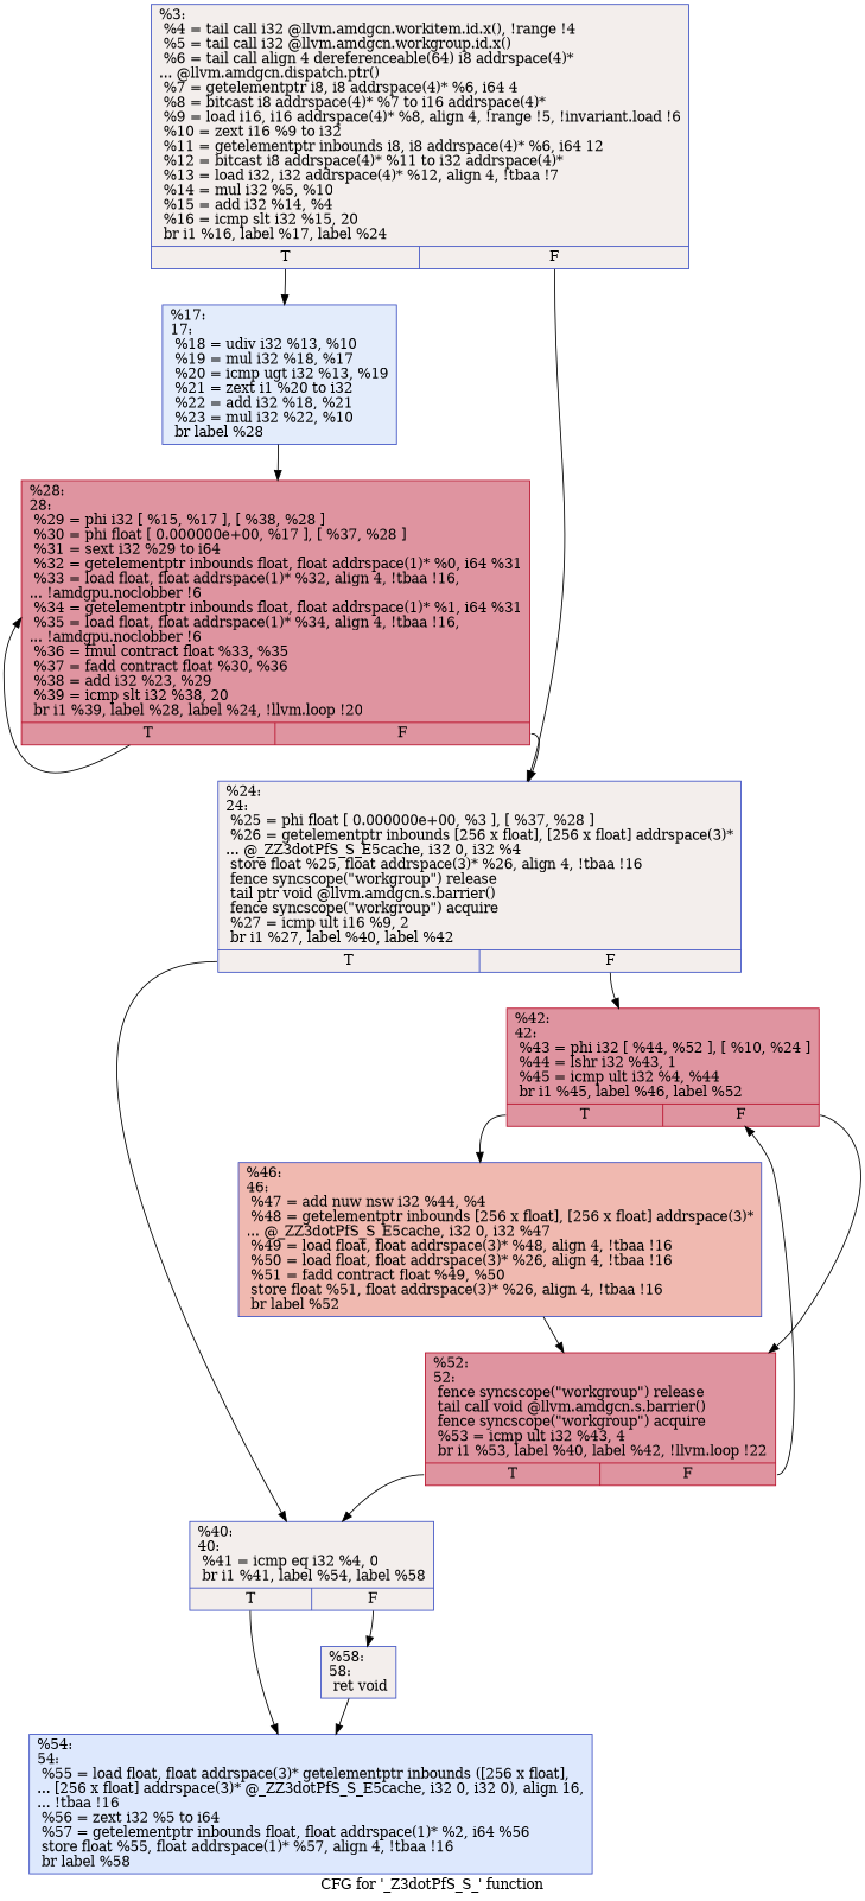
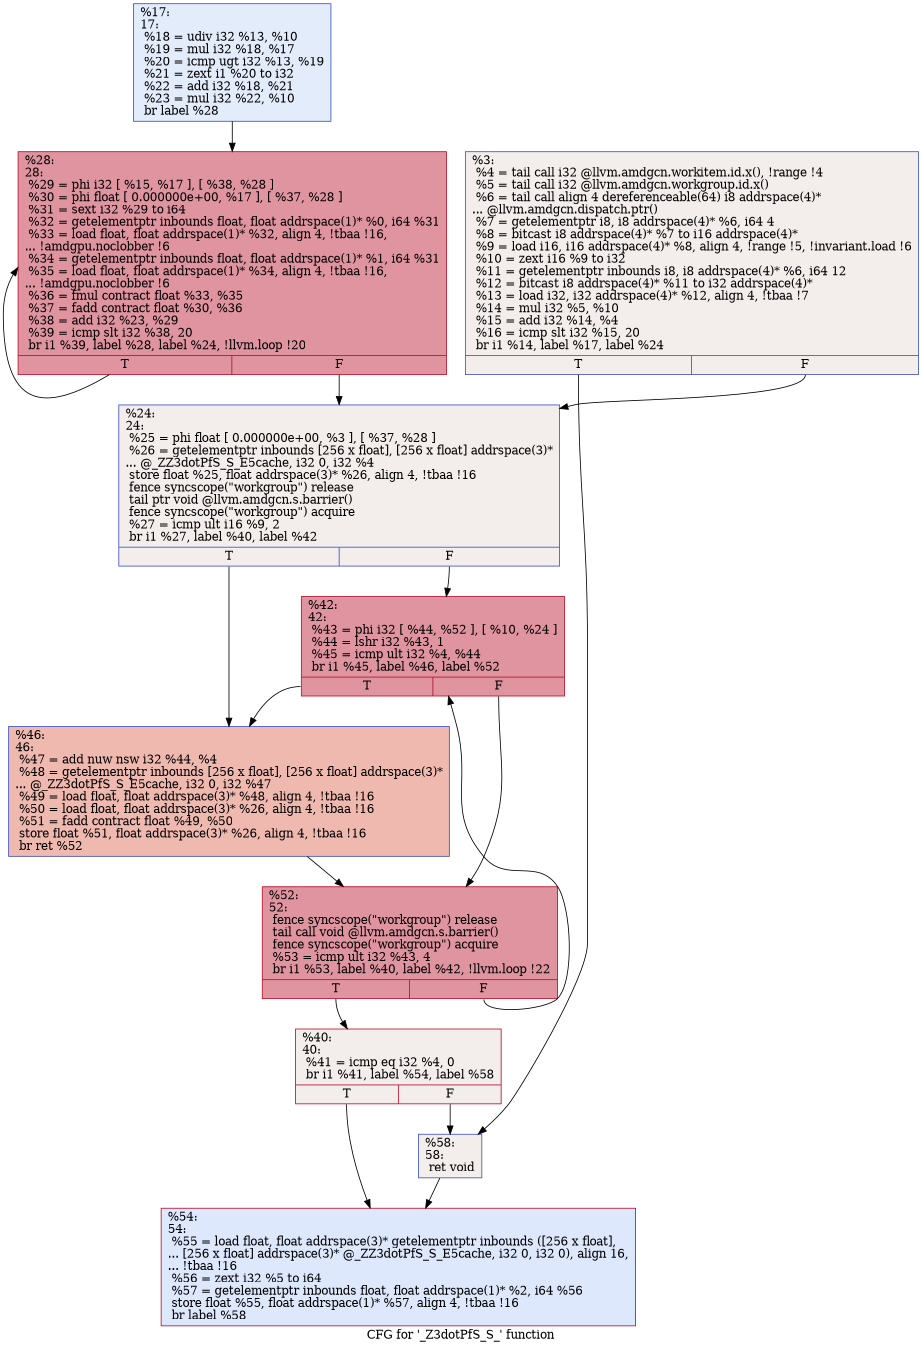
  digraph {
    label="CFG for '_Z3dotPfS_S_' function"
    node [color="#3d50c3ff" fillcolor="#e3d9d370" shape=record style=filled]
    edge [tailport=s0]
-   n1 [label="{%3:\l  %4 = tail call i32 @llvm.amdgcn.workitem.id.x(), !range !4\l  %5 = tail call i32 @llvm.amdgcn.workgroup.id.x()\l  %6 = tail call align 4 dereferenceable(64) i8 addrspace(4)*\l... @llvm.amdgcn.dispatch.ptr()\l  %7 = getelementptr i8, i8 addrspace(4)* %6, i64 4\l  %8 = bitcast i8 addrspace(4)* %7 to i16 addrspace(4)*\l  %9 = load i16, i16 addrspace(4)* %8, align 4, !range !5, !invariant.load !6\l  %10 = zext i16 %9 to i32\l  %11 = getelementptr inbounds i8, i8 addrspace(4)* %6, i64 12\l  %12 = bitcast i8 addrspace(4)* %11 to i32 addrspace(4)*\l  %13 = load i32, i32 addrspace(4)* %12, align 4, !tbaa !7\l  %14 = mul i32 %5, %10\l  %15 = add i32 %14, %4\l  %16 = icmp slt i32 %15, 20\l  br i1 %16, label %17, label %24\l|{<s0>T|<s1>F}}"]
+   n1 [label="{%3:\l  %4 = tail call i32 @llvm.amdgcn.workitem.id.x(), !range !4\l  %5 = tail call i32 @llvm.amdgcn.workgroup.id.x()\l  %6 = tail call align 4 dereferenceable(64) i8 addrspace(4)*\l... @llvm.amdgcn.dispatch.ptr()\l  %7 = getelementptr i8, i8 addrspace(4)* %6, i64 4\l  %8 = bitcast i8 addrspace(4)* %7 to i16 addrspace(4)*\l  %9 = load i16, i16 addrspace(4)* %8, align 4, !range !5, !invariant.load !6\l  %10 = zext i16 %9 to i32\l  %11 = getelementptr inbounds i8, i8 addrspace(4)* %6, i64 12\l  %12 = bitcast i8 addrspace(4)* %11 to i32 addrspace(4)*\l  %13 = load i32, i32 addrspace(4)* %12, align 4, !tbaa !7\l  %14 = mul i32 %5, %10\l  %15 = add i32 %14, %4\l  %16 = icmp slt i32 %15, 20\l  br i1 %14, label %17, label %24\l|{<s0>T|<s1>F}}"]
    n2 [fillcolor="#bfd3f670" label="{%17:\l17:                                               \l  %18 = udiv i32 %13, %10\l  %19 = mul i32 %18, %17\l  %20 = icmp ugt i32 %13, %19\l  %21 = zext i1 %20 to i32\l  %22 = add i32 %18, %21\l  %23 = mul i32 %22, %10\l  br label %28\l}"]
    n3 [label="{%24:\l24:                                               \l  %25 = phi float [ 0.000000e+00, %3 ], [ %37, %28 ]\l  %26 = getelementptr inbounds [256 x float], [256 x float] addrspace(3)*\l... @_ZZ3dotPfS_S_E5cache, i32 0, i32 %4\l  store float %25, float addrspace(3)* %26, align 4, !tbaa !16\l  fence syncscope(\"workgroup\") release\l  tail ptr void @llvm.amdgcn.s.barrier()\l  fence syncscope(\"workgroup\") acquire\l  %27 = icmp ult i16 %9, 2\l  br i1 %27, label %40, label %42\l|{<s0>T|<s1>F}}"]
    n4 [color="#b70d28ff" fillcolor="#b70d2870" label="{%28:\l28:                                               \l  %29 = phi i32 [ %15, %17 ], [ %38, %28 ]\l  %30 = phi float [ 0.000000e+00, %17 ], [ %37, %28 ]\l  %31 = sext i32 %29 to i64\l  %32 = getelementptr inbounds float, float addrspace(1)* %0, i64 %31\l  %33 = load float, float addrspace(1)* %32, align 4, !tbaa !16,\l... !amdgpu.noclobber !6\l  %34 = getelementptr inbounds float, float addrspace(1)* %1, i64 %31\l  %35 = load float, float addrspace(1)* %34, align 4, !tbaa !16,\l... !amdgpu.noclobber !6\l  %36 = fmul contract float %33, %35\l  %37 = fadd contract float %30, %36\l  %38 = add i32 %23, %29\l  %39 = icmp slt i32 %38, 20\l  br i1 %39, label %28, label %24, !llvm.loop !20\l|{<s0>T|<s1>F}}"]
-   n5 [label="{%40:\l40:                                               \l  %41 = icmp eq i32 %4, 0\l  br i1 %41, label %54, label %58\l|{<s0>T|<s1>F}}"]
+   n5 [color="#b70d28ff" label="{%40:\l40:                                               \l  %41 = icmp eq i32 %4, 0\l  br i1 %41, label %54, label %58\l|{<s0>T|<s1>F}}"]
    n6 [color="#b70d28ff" fillcolor="#b70d2870" label="{%42:\l42:                                               \l  %43 = phi i32 [ %44, %52 ], [ %10, %24 ]\l  %44 = lshr i32 %43, 1\l  %45 = icmp ult i32 %4, %44\l  br i1 %45, label %46, label %52\l|{<s0>T|<s1>F}}"]
-   n7 [fillcolor="#b2ccfb70" label="{%54:\l54:                                               \l  %55 = load float, float addrspace(3)* getelementptr inbounds ([256 x float],\l... [256 x float] addrspace(3)* @_ZZ3dotPfS_S_E5cache, i32 0, i32 0), align 16,\l... !tbaa !16\l  %56 = zext i32 %5 to i64\l  %57 = getelementptr inbounds float, float addrspace(1)* %2, i64 %56\l  store float %55, float addrspace(1)* %57, align 4, !tbaa !16\l  br label %58\l}"]
+   n7 [color="#b70d28ff" fillcolor="#b2ccfb70" label="{%54:\l54:                                               \l  %55 = load float, float addrspace(3)* getelementptr inbounds ([256 x float],\l... [256 x float] addrspace(3)* @_ZZ3dotPfS_S_E5cache, i32 0, i32 0), align 16,\l... !tbaa !16\l  %56 = zext i32 %5 to i64\l  %57 = getelementptr inbounds float, float addrspace(1)* %2, i64 %56\l  store float %55, float addrspace(1)* %57, align 4, !tbaa !16\l  br label %58\l}"]
    n8 [label="{%58:\l58:                                               \l  ret void\l}"]
-   n9 [fillcolor="#de614d70" label="{%46:\l46:                                               \l  %47 = add nuw nsw i32 %44, %4\l  %48 = getelementptr inbounds [256 x float], [256 x float] addrspace(3)*\l... @_ZZ3dotPfS_S_E5cache, i32 0, i32 %47\l  %49 = load float, float addrspace(3)* %48, align 4, !tbaa !16\l  %50 = load float, float addrspace(3)* %26, align 4, !tbaa !16\l  %51 = fadd contract float %49, %50\l  store float %51, float addrspace(3)* %26, align 4, !tbaa !16\l  br label %52\l}"]
+   n9 [fillcolor="#de614d70" label="{%46:\l46:                                               \l  %47 = add nuw nsw i32 %44, %4\l  %48 = getelementptr inbounds [256 x float], [256 x float] addrspace(3)*\l... @_ZZ3dotPfS_S_E5cache, i32 0, i32 %47\l  %49 = load float, float addrspace(3)* %48, align 4, !tbaa !16\l  %50 = load float, float addrspace(3)* %26, align 4, !tbaa !16\l  %51 = fadd contract float %49, %50\l  store float %51, float addrspace(3)* %26, align 4, !tbaa !16\l  br ret %52\l}"]
    n10 [color="#b70d28ff" fillcolor="#b70d2870" label="{%52:\l52:                                               \l  fence syncscope(\"workgroup\") release\l  tail call void @llvm.amdgcn.s.barrier()\l  fence syncscope(\"workgroup\") acquire\l  %53 = icmp ult i32 %43, 4\l  br i1 %53, label %40, label %42, !llvm.loop !22\l|{<s0>T|<s1>F}}"]
-   n1 -> n2
+   n1 -> n8
    n1 -> n3 [tailport=s1]
    n2 -> n4
-   n3 -> n5
+   n3 -> n9
    n3 -> n6 [tailport=s1]
    n4 -> n3 [tailport=s1]
    n4 -> n4
    n5 -> n7
    n5 -> n8 [tailport=s1]
    n6 -> n9
    n6 -> n10 [tailport=s1]
    n8 -> n7
    n9 -> n10
    n10 -> n5
    n10 -> n6 [tailport=s1]
  }
